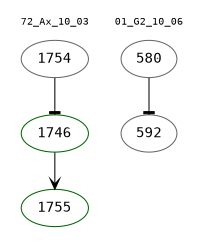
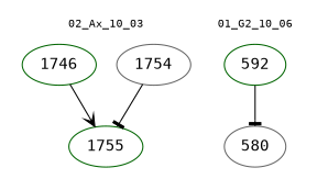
  digraph {
    fontname="DejaVu Sans Mono"
    node [color=gray40 fontname="DejaVu Sans Mono"]
    edge [arrowhead=tee color=black fontname="DejaVu Sans Mono"]
    n1 [label=1754]
    n2 [color=darkgreen label=1746]
    n3 [color=darkgreen label=1755]
-   n4 [label=592]
+   n4 [color=darkgreen label=592]
    n5 [label=580]
    subgraph cluster_1 {
      color=white
      fontsize=10
-     label="72_Ax_10_03"
+     label="02_Ax_10_03"
      n1
      n2
      n3
    }
    subgraph cluster_2 {
      color=white
      fontsize=10
      label="01_G2_10_06"
      n4
      n5
    }
-   n1 -> n2
+   n1 -> n3
    n2 -> n3 [arrowhead=vee]
-   n5 -> n4
+   n4 -> n5
  }
